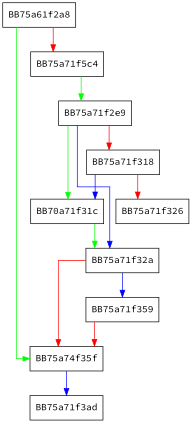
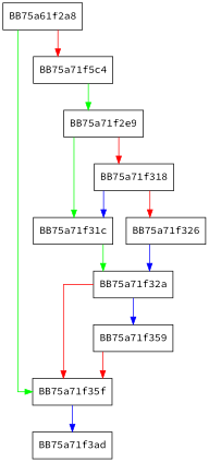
  digraph {
    fontname="Source Code Pro"
    splines=ortho
    node [fontname="Source Code Pro" shape=box]
    edge [color=red fontname="Source Code Pro"]
    n1 [label=BB75a61f2a8]
-   BB75a71f35f [label=BB75a74f35f]
+   BB75a71f35f
    n3 [label=BB75a71f5c4]
    BB75a71f3ad
    BB75a71f2e9
-   BB75a71f31c [label=BB70a71f31c]
+   BB75a71f31c
    BB75a71f318
    BB75a71f32a
    BB75a71f326
    BB75a71f359
    n1 -> BB75a71f35f [color=green]
    n1 -> n3
    BB75a71f35f -> BB75a71f3ad [color=blue]
    n3 -> BB75a71f2e9 [color=green]
    BB75a71f2e9 -> BB75a71f31c [color=green]
    BB75a71f2e9 -> BB75a71f318
    BB75a71f31c -> BB75a71f32a [color=green]
    BB75a71f318 -> BB75a71f31c [color=blue]
    BB75a71f318 -> BB75a71f326
    BB75a71f32a -> BB75a71f35f
    BB75a71f32a -> BB75a71f359 [color=blue]
-   BB75a71f2e9 -> BB75a71f32a [color=blue]
+   BB75a71f326 -> BB75a71f32a [color=blue]
    BB75a71f359 -> BB75a71f35f
  }
